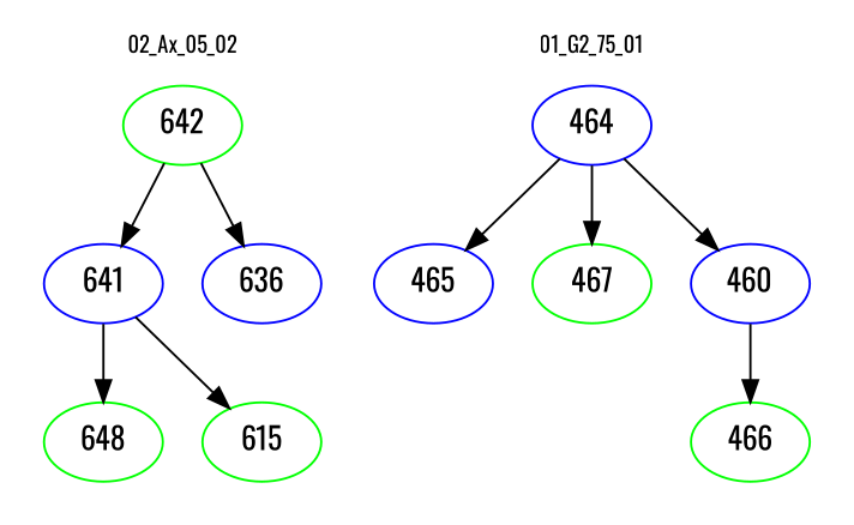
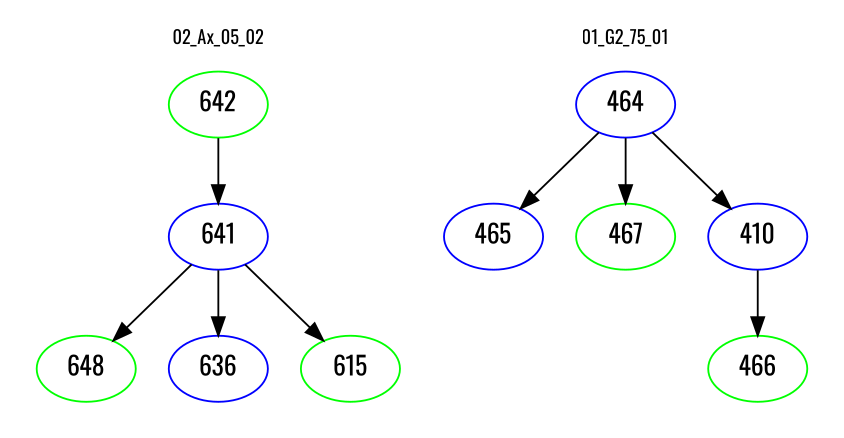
  digraph {
    fontname=Oswald
    node [color=green fontname=Oswald]
    edge [color=black fontname=Oswald]
    n1 [label=642]
    n2 [color=blue label=641]
    n3 [label=648]
    n4 [color=blue label=636]
    n5 [label=615]
    n6 [color=blue label=464]
    n7 [color=blue label=465]
    n8 [label=467]
-   n9 [color=blue label=460]
+   n9 [color=blue label=410]
    n10 [label=466]
    subgraph cluster_1 {
      color=white
      fontsize=10
      label="02_Ax_05_02"
      n1
      n2
      n3
      n4
      n5
    }
    subgraph cluster_2 {
      color=white
      fontsize=10
      label="01_G2_75_01"
      n6
      n7
      n8
      n9
      n10
    }
    n1 -> n2
-   n1 -> n4
+   n2 -> n4
    n2 -> n3
    n2 -> n5
    n6 -> n7
    n6 -> n8
    n6 -> n9
    n9 -> n10
  }
